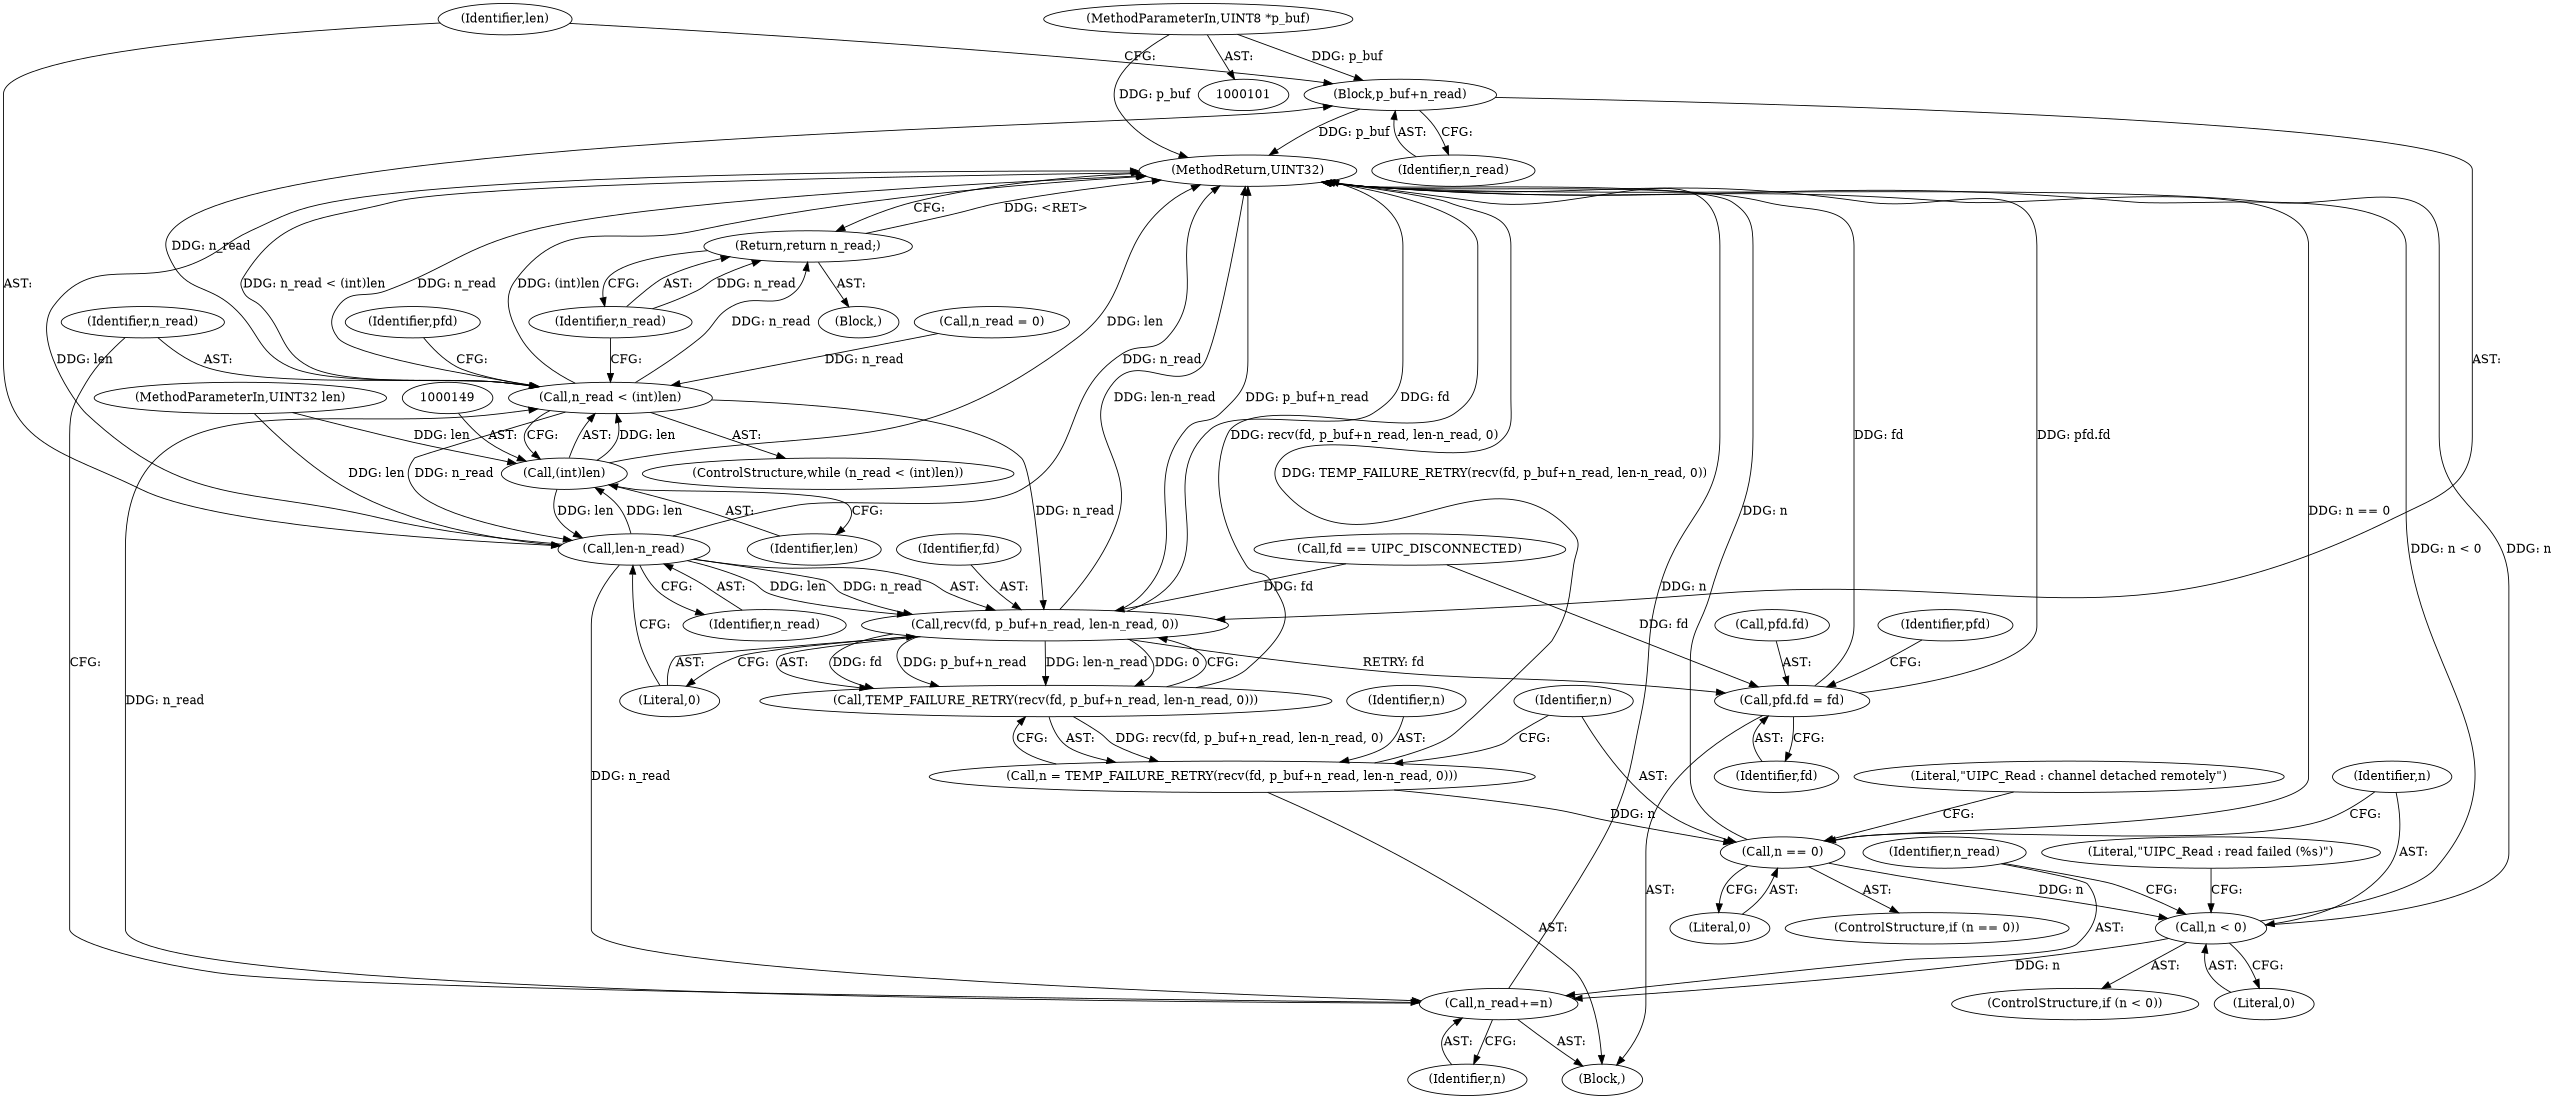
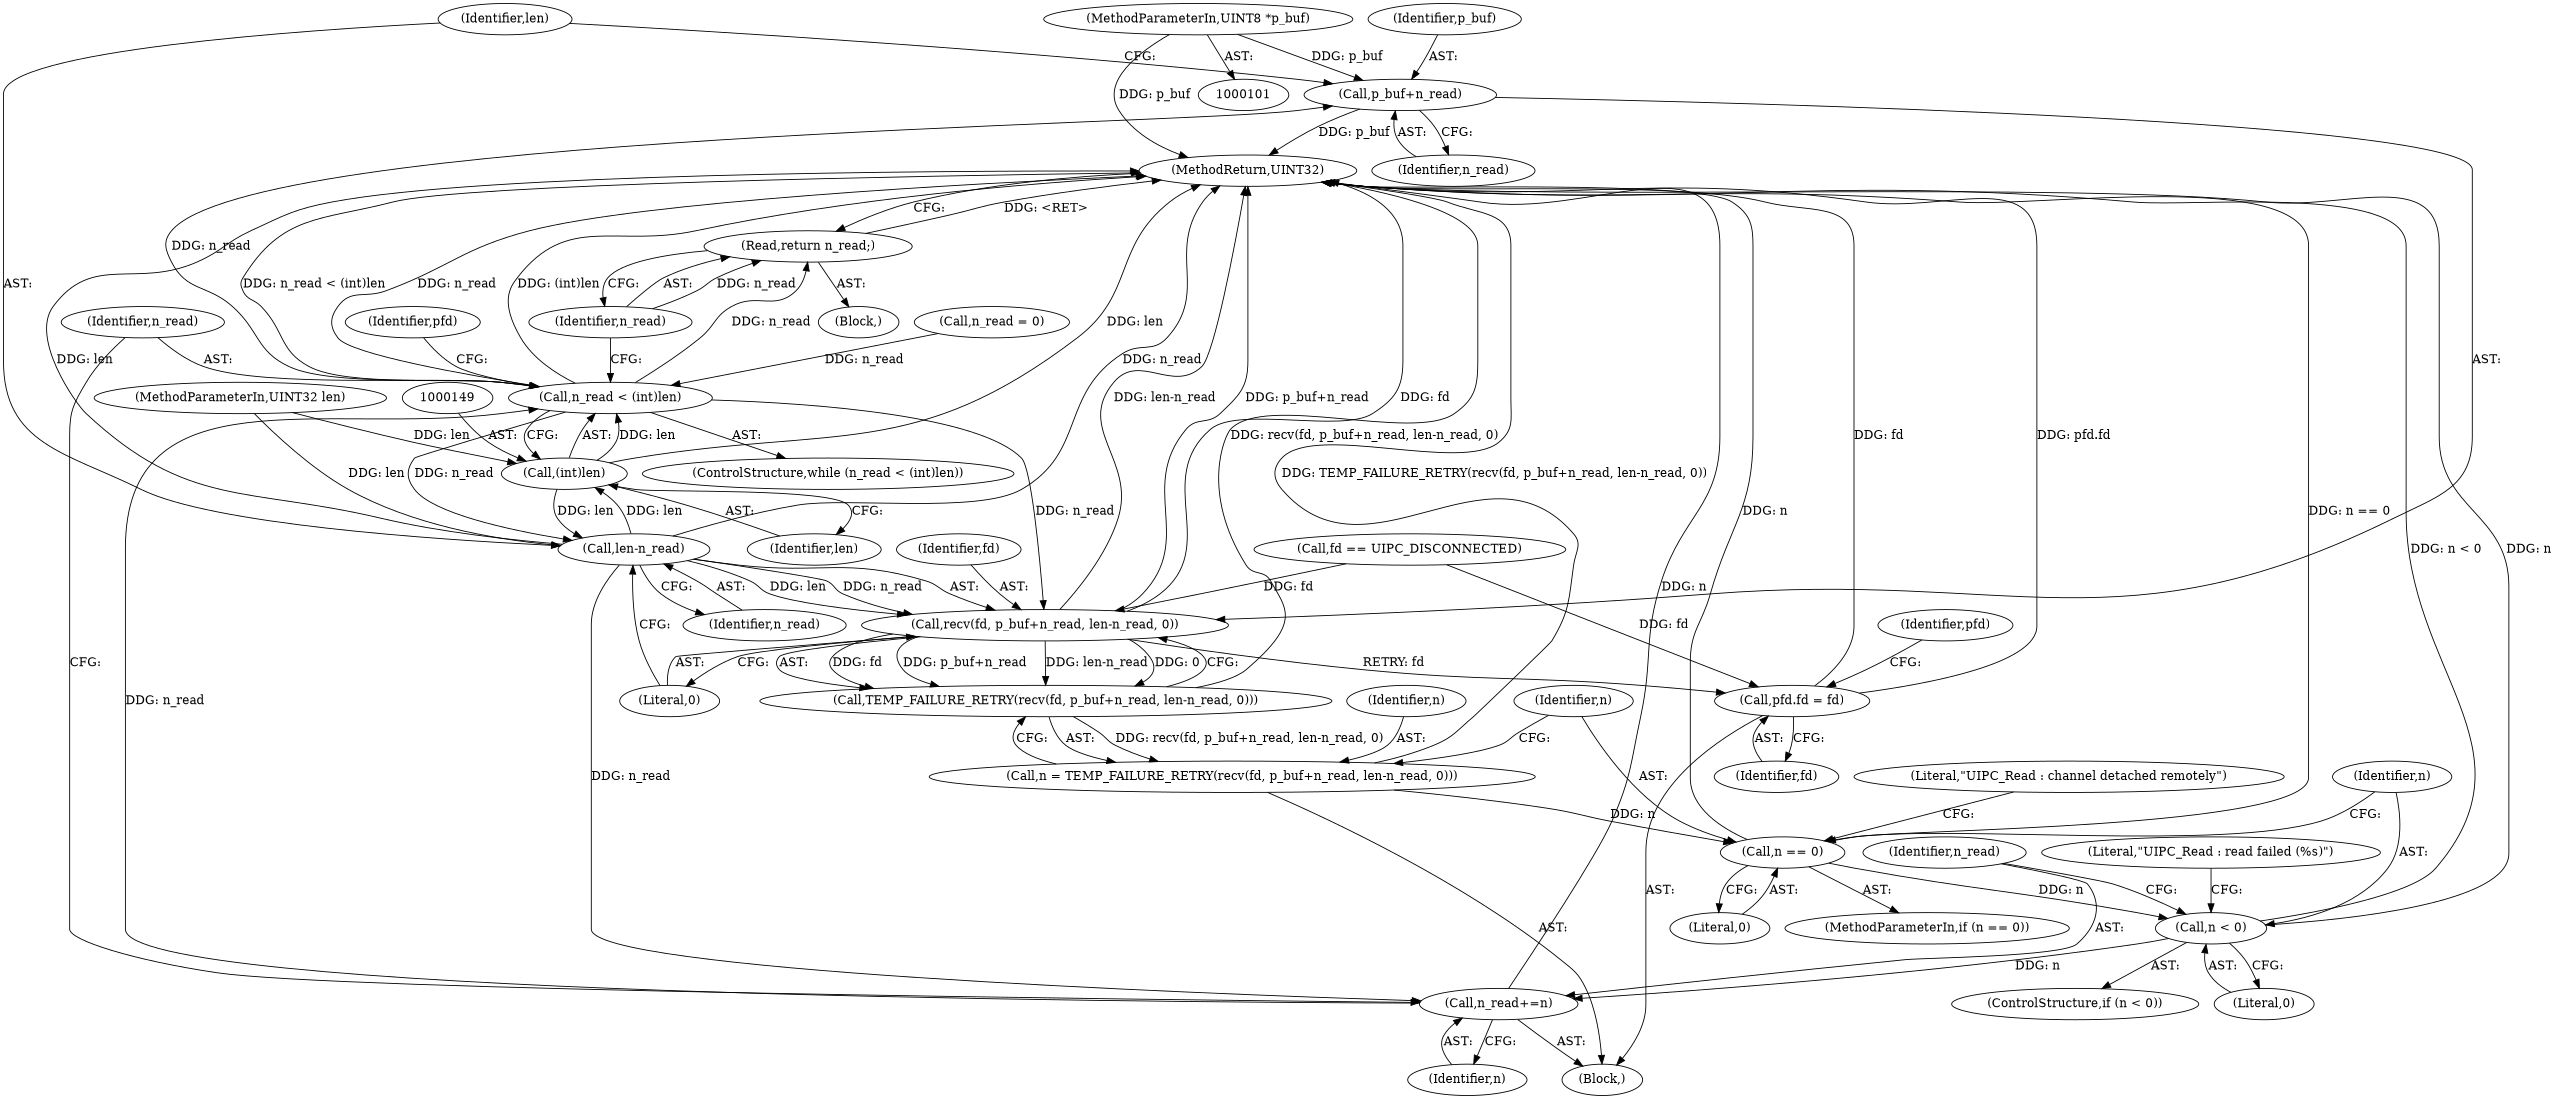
  digraph {
    n1 [label="(MethodParameterIn,UINT8 *p_buf)"]
-   n2 [label="(Block,p_buf+n_read)"]
+   n2 [label="(Call,p_buf+n_read)"]
    n3 [label="(MethodReturn,UINT32)"]
    1000101
    n5 [label="(Call,recv(fd, p_buf+n_read, len-n_read, 0))"]
    n6 [label="(Call,pfd.fd = fd)"]
    n7 [label="(Call,TEMP_FAILURE_RETRY(recv(fd, p_buf+n_read, len-n_read, 0)))"]
    n8 [label="(Literal,0)"]
    n9 [label="(Identifier,n_read)"]
-   n10 [label="(Return,return n_read;)"]
+   n10 [label="(Read,return n_read;)"]
    n11 [label="(Block,)"]
    n12 [label="(Identifier,fd)"]
    n13 [label="(Call,n = TEMP_FAILURE_RETRY(recv(fd, p_buf+n_read, len-n_read, 0)))"]
    n14 [label="(Call,len-n_read)"]
    n15 [label="(Call,n == 0)"]
    n16 [label="(Call,n < 0)"]
    n17 [label="(Literal,0)"]
-   n18 [label="(ControlStructure,if (n == 0))"]
+   n18 [label="(MethodParameterIn,if (n == 0))"]
    n19 [label="(Call,n_read+=n)"]
    n20 [label="(ControlStructure,if (n < 0))"]
    n21 [label="(Literal,0)"]
    n22 [label="(Call,n_read < (int)len)"]
    n23 [label="(Identifier,n)"]
    n24 [label="(Call,(int)len)"]
    n25 [label="(ControlStructure,while (n_read < (int)len))"]
    n26 [label="(Identifier,n_read)"]
    n27 [label="(Identifier,len)"]
    n28 [label="(Identifier,n_read)"]
    n29 [label="(Block,)"]
-   n30 [label="(Call,pfd.fd)"]
    n31 [label="(Literal,\"UIPC_Read : read failed (%s)\")"]
    n32 [label="(Identifier,pfd)"]
    n33 [label="(Identifier,n_read)"]
    n34 [label="(Identifier,n)"]
    n35 [label="(Identifier,len)"]
    n36 [label="(Literal,\"UIPC_Read : channel detached remotely\")"]
    n37 [label="(Identifier,n)"]
    n38 [label="(Call,fd == UIPC_DISCONNECTED)"]
    n39 [label="(MethodParameterIn,UINT32 len)"]
    n40 [label="(Identifier,fd)"]
    n41 [label="(Identifier,n)"]
    n42 [label="(Identifier,pfd)"]
+   n43 [label="(Identifier,p_buf)"]
    n44 [label="(Call,n_read = 0)"]
    n45 [label="(Identifier,n_read)"]
    1000149
    n1 -> n2 [label="DDG: p_buf"]
    n1 -> n3 [label="DDG: p_buf"]
    n1 -> 1000101 [label="AST: "]
    n2 -> n3 [label="DDG: p_buf"]
    n2 -> n5 [label="AST: "]
    n2 -> n9 [label="CFG: "]
    n3 -> n10 [label="CFG: "]
    n5 -> n3 [label="DDG: p_buf+n_read"]
    n5 -> n3 [label="DDG: fd"]
    n5 -> n3 [label="DDG: len-n_read"]
    n5 -> n6 [label="RETRY: fd"]
    n5 -> n7 [label="AST: "]
    n5 -> n7 [label="DDG: fd"]
    n5 -> n7 [label="DDG: p_buf+n_read"]
    n5 -> n7 [label="DDG: len-n_read"]
    n5 -> n7 [label="DDG: 0"]
    n5 -> n8 [label="CFG: "]
    n6 -> n3 [label="DDG: pfd.fd"]
    n6 -> n3 [label="DDG: fd"]
    n6 -> n11 [label="AST: "]
    n6 -> n12 [label="CFG: "]
    n7 -> n3 [label="DDG: recv(fd, p_buf+n_read, len-n_read, 0)"]
    n7 -> n5 [label="CFG: "]
    n7 -> n13 [label="AST: "]
    n7 -> n13 [label="DDG: recv(fd, p_buf+n_read, len-n_read, 0)"]
    n8 -> n5 [label="AST: "]
    n8 -> n14 [label="CFG: "]
    n9 -> n2 [label="AST: "]
    n10 -> n3 [label="DDG: <RET>"]
    n10 -> n28 [label="CFG: "]
    n10 -> n29 [label="AST: "]
    n12 -> n6 [label="AST: "]
    n13 -> n3 [label="DDG: TEMP_FAILURE_RETRY(recv(fd, p_buf+n_read, len-n_read, 0))"]
    n13 -> n7 [label="CFG: "]
    n13 -> n11 [label="AST: "]
    n13 -> n15 [label="DDG: n"]
    n14 -> n3 [label="DDG: len"]
    n14 -> n3 [label="DDG: n_read"]
    n14 -> n5 [label="AST: "]
    n14 -> n5 [label="DDG: len"]
    n14 -> n5 [label="DDG: n_read"]
    n14 -> n19 [label="DDG: n_read"]
    n14 -> n24 [label="DDG: len"]
    n14 -> n26 [label="CFG: "]
    n15 -> n3 [label="DDG: n"]
    n15 -> n3 [label="DDG: n == 0"]
    n15 -> n16 [label="DDG: n"]
    n15 -> n17 [label="CFG: "]
    n15 -> n18 [label="AST: "]
    n16 -> n3 [label="DDG: n < 0"]
    n16 -> n3 [label="DDG: n"]
    n16 -> n19 [label="DDG: n"]
    n16 -> n20 [label="AST: "]
    n16 -> n21 [label="CFG: "]
    n17 -> n15 [label="AST: "]
    n19 -> n3 [label="DDG: n"]
    n19 -> n11 [label="AST: "]
    n19 -> n22 [label="DDG: n_read"]
    n19 -> n23 [label="CFG: "]
    n21 -> n16 [label="AST: "]
    n22 -> n2 [label="DDG: n_read"]
    n22 -> n3 [label="DDG: (int)len"]
    n22 -> n3 [label="DDG: n_read < (int)len"]
    n22 -> n3 [label="DDG: n_read"]
    n22 -> n5 [label="DDG: n_read"]
    n22 -> n10 [label="DDG: n_read"]
    n22 -> n14 [label="DDG: n_read"]
    n22 -> n24 [label="CFG: "]
    n22 -> n25 [label="AST: "]
    n23 -> n19 [label="AST: "]
    n24 -> n3 [label="DDG: len"]
    n24 -> n14 [label="DDG: len"]
    n24 -> n22 [label="AST: "]
    n24 -> n22 [label="DDG: len"]
    n24 -> n27 [label="CFG: "]
    n26 -> n14 [label="AST: "]
    n27 -> n24 [label="AST: "]
    n28 -> n10 [label="AST: "]
    n28 -> n10 [label="DDG: n_read"]
    n28 -> n22 [label="CFG: "]
-   n30 -> n6 [label="AST: "]
    n31 -> n16 [label="CFG: "]
    n32 -> n6 [label="CFG: "]
    n33 -> n16 [label="CFG: "]
    n33 -> n19 [label="AST: "]
    n34 -> n13 [label="AST: "]
    n35 -> n2 [label="CFG: "]
    n35 -> n14 [label="AST: "]
    n36 -> n15 [label="CFG: "]
    n37 -> n15 [label="CFG: "]
    n37 -> n16 [label="AST: "]
    n38 -> n5 [label="DDG: fd"]
    n38 -> n6 [label="DDG: fd"]
    n39 -> n14 [label="DDG: len"]
    n39 -> n24 [label="DDG: len"]
    n40 -> n5 [label="AST: "]
    n41 -> n13 [label="CFG: "]
    n41 -> n15 [label="AST: "]
    n42 -> n22 [label="CFG: "]
+   n43 -> n2 [label="AST: "]
    n44 -> n22 [label="DDG: n_read"]
    n45 -> n19 [label="CFG: "]
    n45 -> n22 [label="AST: "]
    1000149 -> n24 [label="AST: "]
  }
